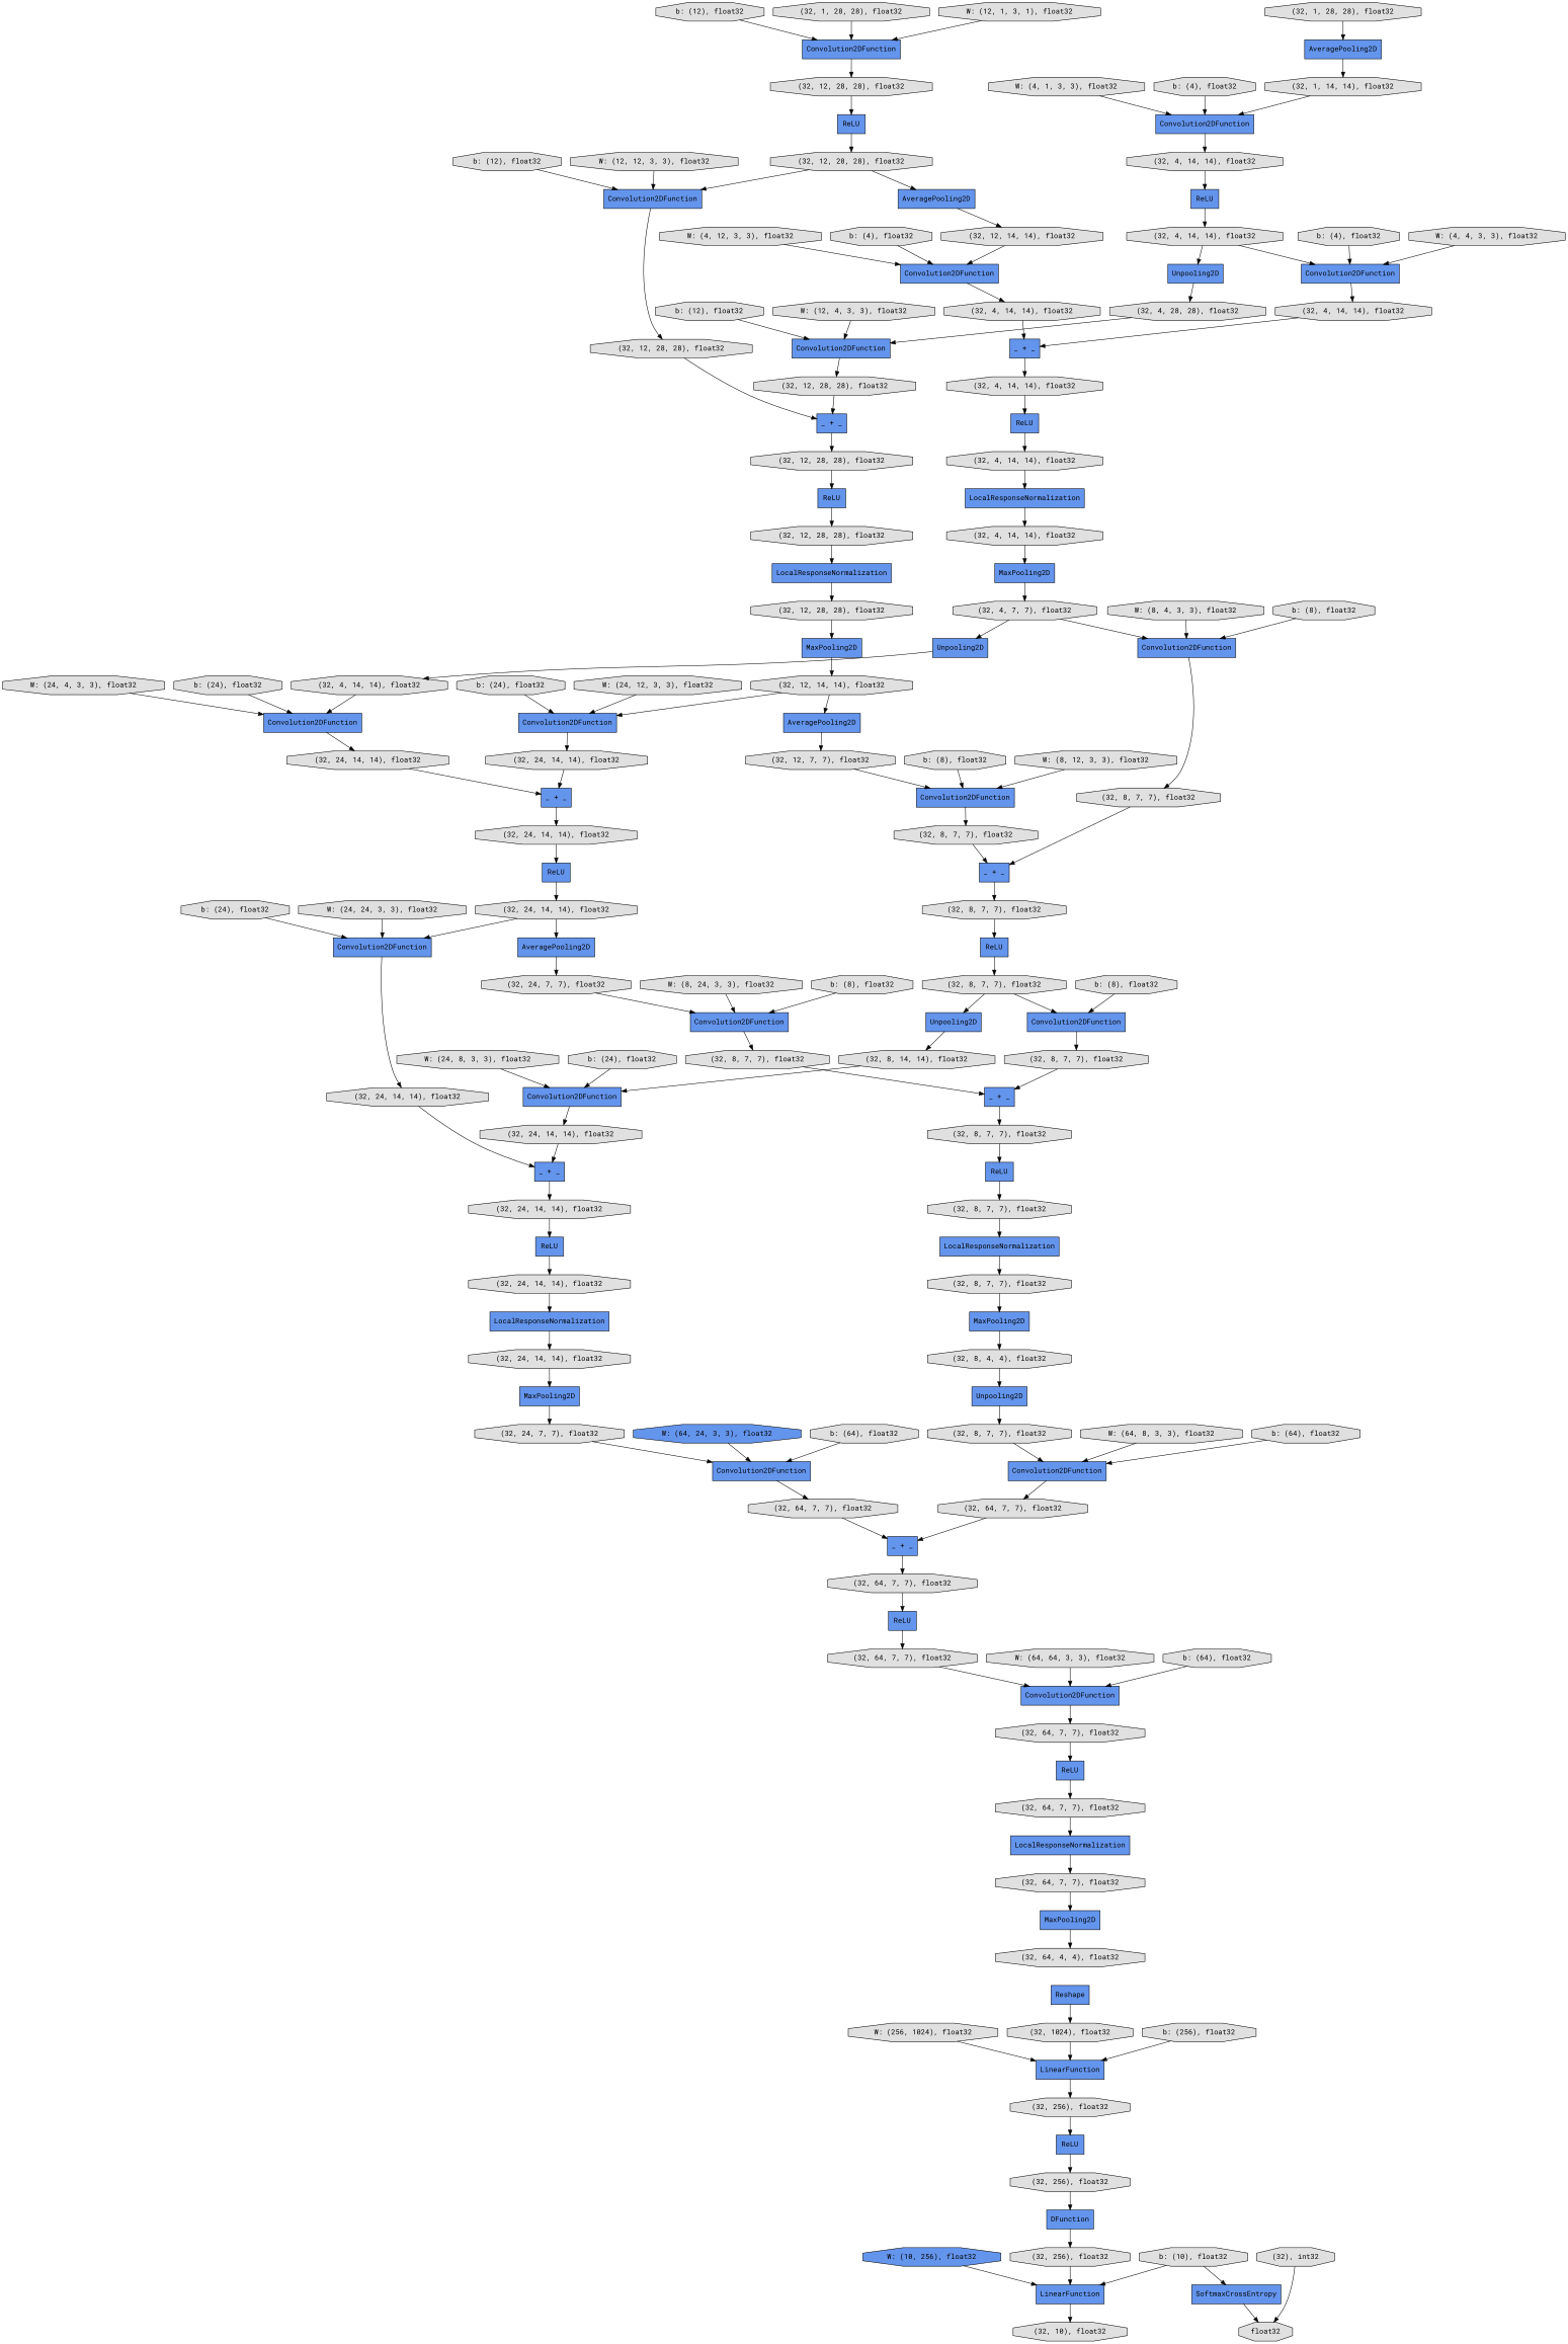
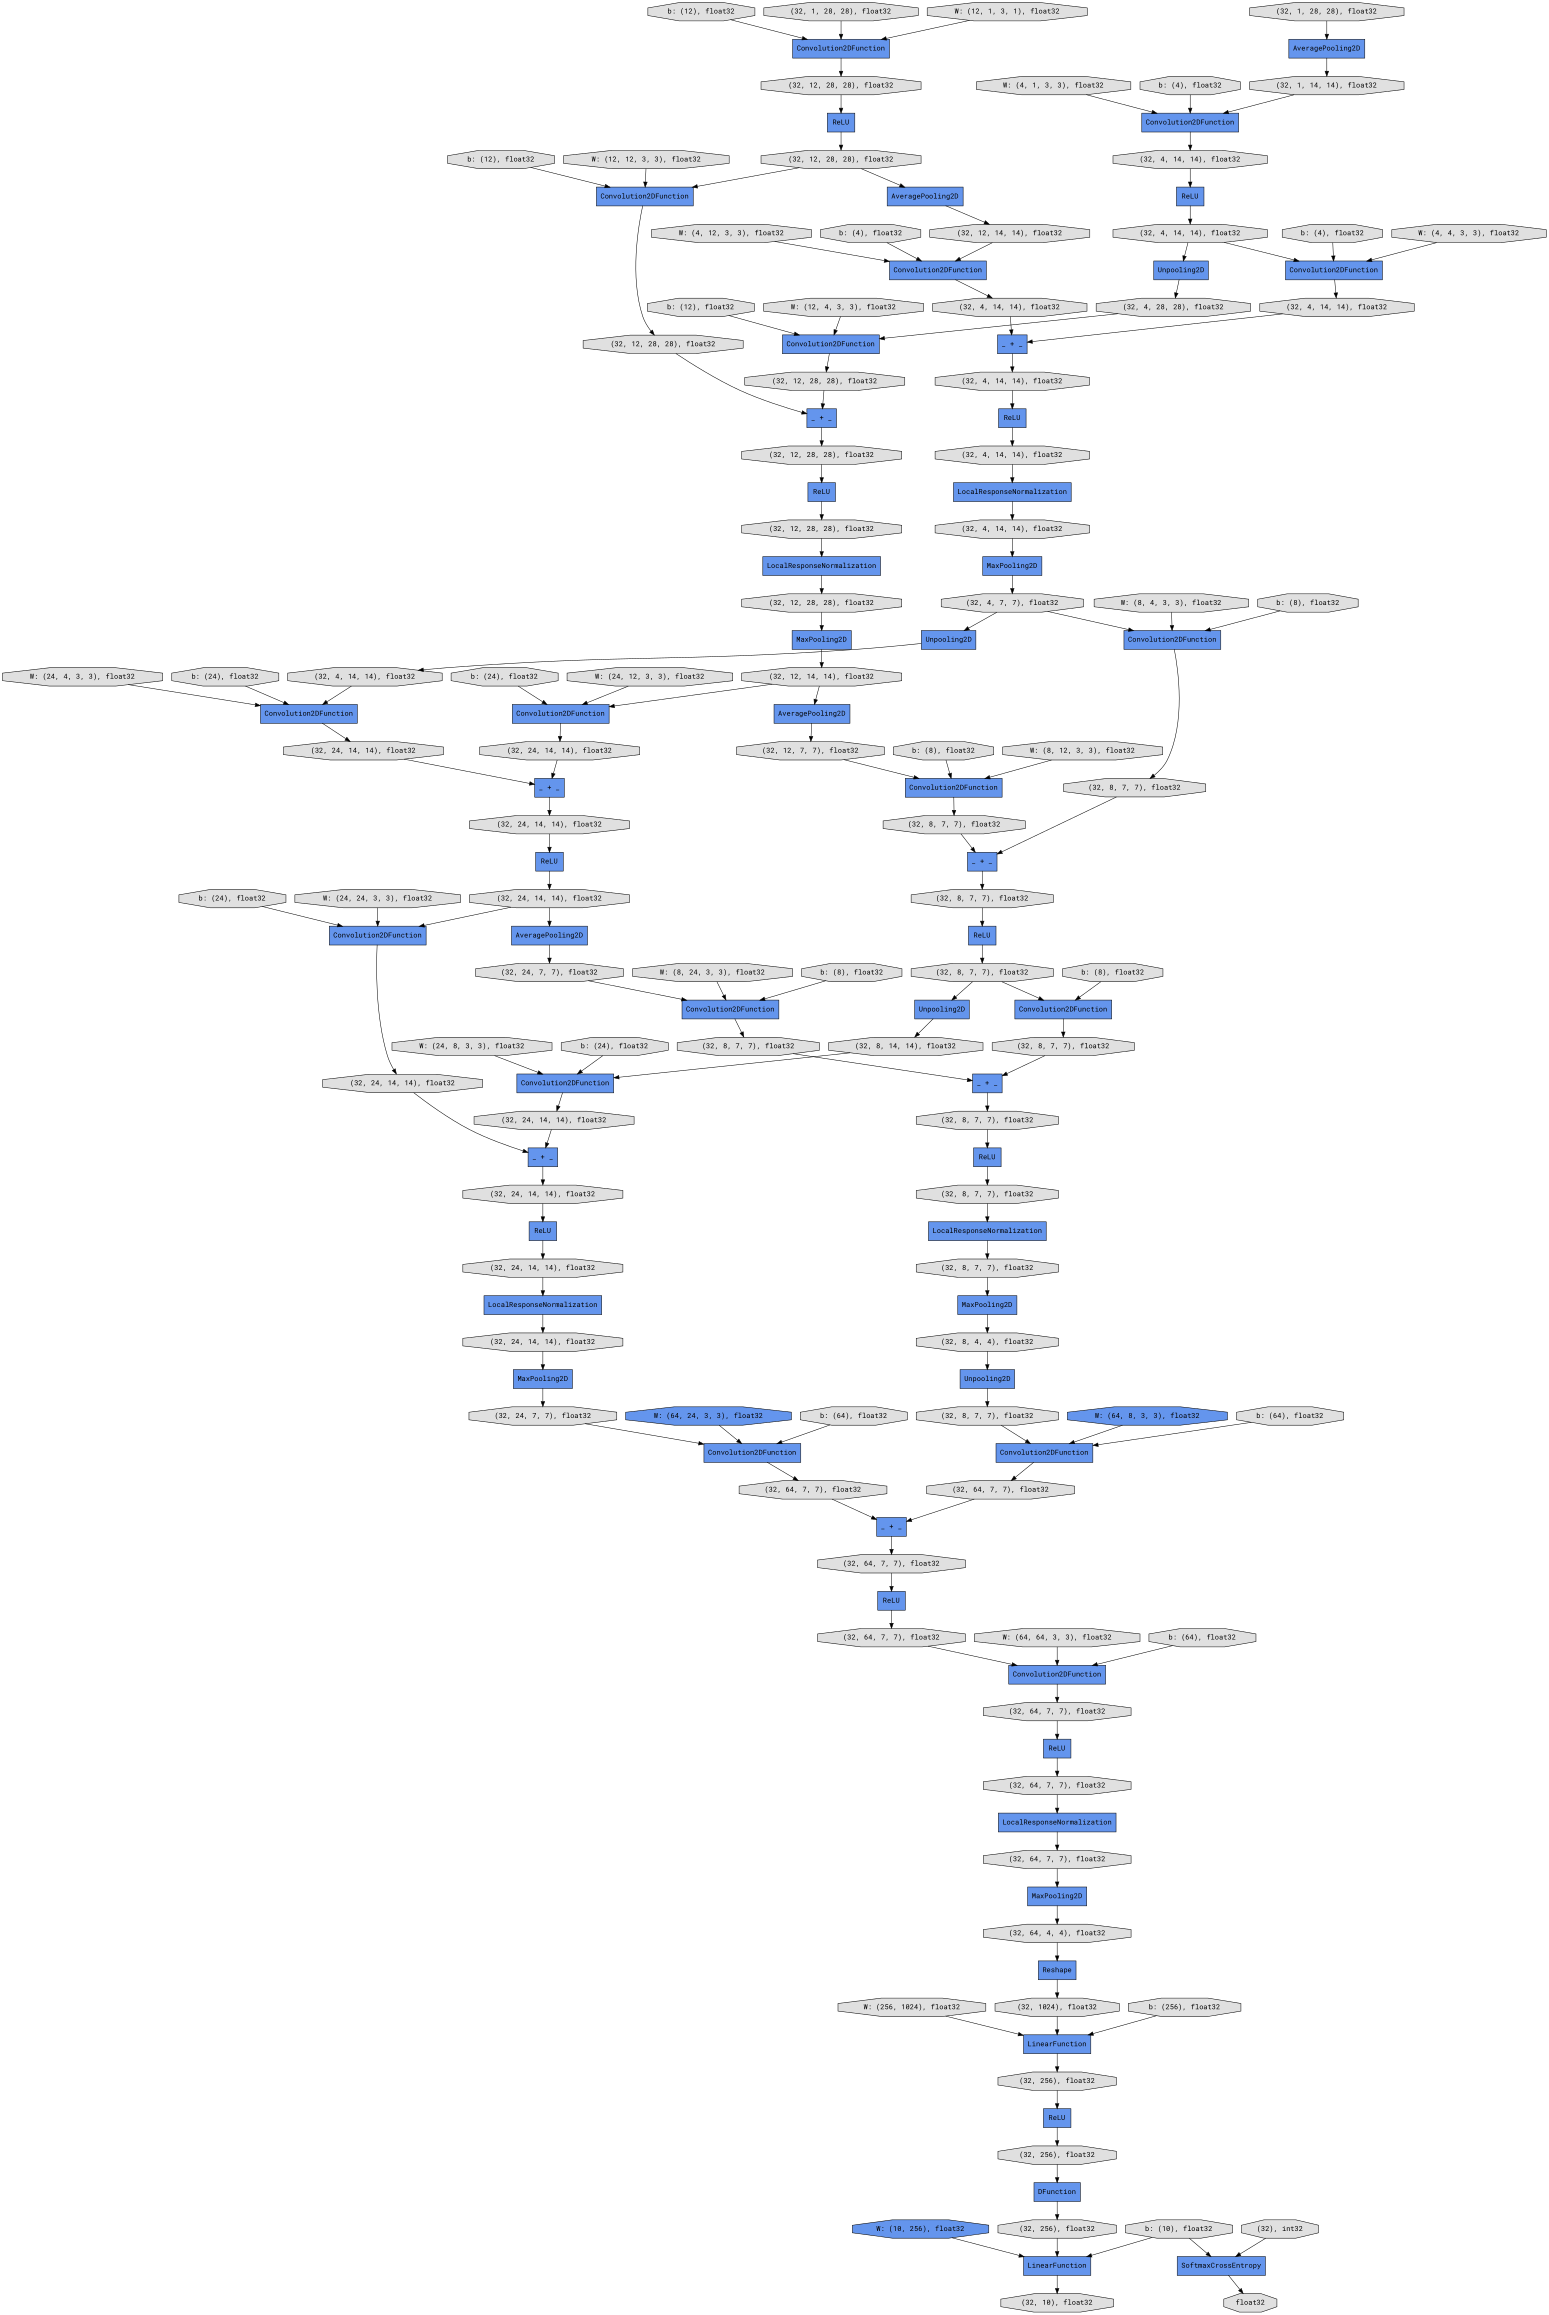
  digraph {
    fontname="Roboto Mono"
    rankdir=TB
    node [fillcolor="#E0E0E0" fontname="Roboto Mono" shape=octagon style=filled]
    edge [fontname="Roboto Mono"]
    n1 [label="(32, 24, 7, 7), float32"]
    n2 [fillcolor="#6495ED" label=Convolution2DFunction shape=record]
    n3 [label="(32, 8, 7, 7), float32"]
    n4 [fillcolor="#6495ED" label="_ + _" shape=record]
    n5 [fillcolor="#6495ED" label=LocalResponseNormalization shape=record]
    n6 [label="(32, 24, 14, 14), float32"]
    n7 [fillcolor="#6495ED" label=MaxPooling2D shape=record]
    n8 [label="(32, 8, 7, 7), float32"]
    n9 [fillcolor="#6495ED" label=Convolution2DFunction shape=record]
    n10 [label="(32, 8, 7, 7), float32"]
    n11 [fillcolor="#6495ED" label="_ + _" shape=record]
    n12 [label="(32, 24, 14, 14), float32"]
    n13 [fillcolor="#6495ED" label=ReLU shape=record]
    n14 [fillcolor="#6495ED" label=ReLU shape=record]
    n15 [label="(32, 8, 7, 7), float32"]
    n16 [fillcolor="#6495ED" label=LocalResponseNormalization shape=record]
    n17 [label="(32, 24, 14, 14), float32"]
    n18 [label="(32, 24, 7, 7), float32"]
    n19 [label="b: (24), float32"]
    n20 [fillcolor="#6495ED" label=Convolution2DFunction shape=record]
    n21 [label="(32, 24, 14, 14), float32"]
    n22 [fillcolor="#6495ED" label=Convolution2DFunction shape=record]
    n23 [label="(32, 64, 7, 7), float32"]
    n24 [fillcolor="#6495ED" label=MaxPooling2D shape=record]
    n25 [label="(32, 8, 4, 4), float32"]
    n26 [fillcolor="#6495ED" label=Unpooling2D shape=record]
    n27 [label="(32, 8, 7, 7), float32"]
    n28 [label="b: (4), float32"]
    n29 [fillcolor="#6495ED" label=Convolution2DFunction shape=record]
    n30 [label="(32, 4, 14, 14), float32"]
    n31 [label="(32, 8, 7, 7), float32"]
    n32 [fillcolor="#6495ED" label="_ + _" shape=record]
    n33 [fillcolor="#6495ED" label=Convolution2DFunction shape=record]
    n34 [label="(32, 64, 7, 7), float32"]
    n35 [label="(32, 12, 28, 28), float32"]
    n36 [fillcolor="#6495ED" label=ReLU shape=record]
    n37 [label="(32, 12, 28, 28), float32"]
    n38 [label="(32, 64, 7, 7), float32"]
    n39 [label="b: (12), float32"]
    n40 [fillcolor="#6495ED" label=Convolution2DFunction shape=record]
    n41 [label="(32, 12, 28, 28), float32"]
    n42 [label="W: (12, 4, 3, 3), float32"]
    n43 [fillcolor="#6495ED" label=ReLU shape=record]
    n44 [label="(32, 64, 7, 7), float32"]
    n45 [fillcolor="#6495ED" label=Convolution2DFunction shape=record]
    n46 [label="(32, 64, 7, 7), float32"]
    n47 [fillcolor="#6495ED" label=ReLU shape=record]
    n48 [label="(32, 64, 7, 7), float32"]
    n49 [fillcolor="#6495ED" label=LocalResponseNormalization shape=record]
    n50 [label="(32, 64, 7, 7), float32"]
    n51 [fillcolor="#6495ED" label=MaxPooling2D shape=record]
    n52 [label="(32, 64, 4, 4), float32"]
    n53 [fillcolor="#6495ED" label=Reshape shape=record]
    n54 [label="(32, 4, 14, 14), float32"]
    n55 [fillcolor="#6495ED" label=MaxPooling2D shape=record]
    n56 [label="(32, 4, 7, 7), float32"]
    n57 [label="W: (12, 1, 3, 1), float32"]
    n58 [fillcolor="#6495ED" label=Convolution2DFunction shape=record]
    n59 [label="W: (4, 4, 3, 3), float32"]
    n60 [fillcolor="#6495ED" label=Convolution2DFunction shape=record]
    n61 [label="(32, 4, 14, 14), float32"]
    n62 [label="b: (12), float32"]
    n63 [label="W: (256, 1024), float32"]
    n64 [fillcolor="#6495ED" label=LinearFunction shape=record]
    n65 [label="(32, 256), float32"]
    n66 [label="W: (8, 24, 3, 3), float32"]
    n67 [fillcolor="#6495ED" label=Convolution2DFunction shape=record]
    n68 [fillcolor="#6495ED" label=AveragePooling2D shape=record]
    n69 [label="(32, 1, 28, 28), float32"]
    n70 [fillcolor="#6495ED" label=AveragePooling2D shape=record]
    n71 [label="(32, 1, 14, 14), float32"]
    n72 [fillcolor="#6495ED" label=Unpooling2D shape=record]
    n73 [fillcolor="#6495ED" label=Convolution2DFunction shape=record]
    n74 [label="(32, 4, 14, 14), float32"]
    n75 [label="(32, 8, 7, 7), float32"]
    n76 [fillcolor="#6495ED" label=Convolution2DFunction shape=record]
    n77 [label="(32, 4, 14, 14), float32"]
    n78 [fillcolor="#6495ED" label=ReLU shape=record]
    n79 [label="W: (4, 1, 3, 3), float32"]
    n80 [fillcolor="#6495ED" label=Convolution2DFunction shape=record]
    n81 [label="(32, 24, 14, 14), float32"]
    n82 [fillcolor="#6495ED" label="_ + _" shape=record]
    n83 [label="b: (4), float32"]
    n84 [label="(32, 1024), float32"]
    n85 [fillcolor="#6495ED" label=Convolution2DFunction shape=record]
    n86 [label="b: (256), float32"]
    n87 [label="b: (8), float32"]
    n88 [label="(32, 4, 14, 14), float32"]
    n89 [fillcolor="#6495ED" label=Unpooling2D shape=record]
    n90 [label="(32, 24, 14, 14), float32"]
    n91 [fillcolor="#6495ED" label=ReLU shape=record]
    n92 [label="(32, 12, 28, 28), float32"]
    n93 [fillcolor="#6495ED" label=LocalResponseNormalization shape=record]
    n94 [label="(32, 12, 28, 28), float32"]
    n95 [label="(32, 12, 14, 14), float32"]
    n96 [fillcolor="#6495ED" label=ReLU shape=record]
    n97 [label="(32, 256), float32"]
    n98 [fillcolor="#6495ED" label=DFunction shape=record]
    n99 [label="b: (4), float32"]
    n100 [label="W: (24, 12, 3, 3), float32"]
    n101 [label="(32, 24, 14, 14), float32"]
    n102 [fillcolor="#6495ED" label="W: (10, 256), float32"]
    n103 [fillcolor="#6495ED" label=LinearFunction shape=record]
    n104 [label="(32, 10), float32"]
    n105 [label="W: (24, 8, 3, 3), float32"]
    n106 [fillcolor="#6495ED" label=Convolution2DFunction shape=record]
    n107 [label="(32, 24, 14, 14), float32"]
    n108 [label="(32, 4, 28, 28), float32"]
    n109 [label="(32, 256), float32"]
    n110 [fillcolor="#6495ED" label="_ + _" shape=record]
    n111 [fillcolor="#6495ED" label=AveragePooling2D shape=record]
    n112 [label="(32, 12, 7, 7), float32"]
    n113 [fillcolor="#6495ED" label=Convolution2DFunction shape=record]
    n114 [label="b: (24), float32"]
    n115 [label="b: (10), float32"]
    n116 [fillcolor="#6495ED" label=SoftmaxCrossEntropy shape=record]
    n117 [label="b: (24), float32"]
    n118 [label="(32, 12, 28, 28), float32"]
    n119 [label=float32]
    n120 [label="(32, 12, 28, 28), float32"]
    n121 [fillcolor="#6495ED" label=MaxPooling2D shape=record]
    n122 [label="(32, 8, 7, 7), float32"]
    n123 [label="W: (8, 12, 3, 3), float32"]
    n124 [fillcolor="#6495ED" label="_ + _" shape=record]
    n125 [label="b: (8), float32"]
    n126 [label="b: (8), float32"]
    n127 [label="(32), int32"]
    n128 [label="(32, 8, 7, 7), float32"]
    n129 [fillcolor="#6495ED" label=ReLU shape=record]
    n130 [label="(32, 24, 14, 14), float32"]
    n131 [fillcolor="#6495ED" label=AveragePooling2D shape=record]
    n132 [fillcolor="#6495ED" label=ReLU shape=record]
    n133 [label="W: (24, 4, 3, 3), float32"]
    n134 [fillcolor="#6495ED" label="_ + _" shape=record]
    n135 [fillcolor="#6495ED" label="W: (64, 24, 3, 3), float32"]
    n136 [label="(32, 8, 7, 7), float32"]
    n137 [label="b: (24), float32"]
    n138 [label="(32, 4, 14, 14), float32"]
    n139 [label="W: (12, 12, 3, 3), float32"]
    n140 [label="b: (64), float32"]
    n141 [fillcolor="#6495ED" label=Unpooling2D shape=record]
    n142 [label="(32, 12, 14, 14), float32"]
    n143 [label="(32, 8, 14, 14), float32"]
    n144 [label="b: (12), float32"]
    n145 [label="W: (8, 4, 3, 3), float32"]
    n146 [fillcolor="#6495ED" label=ReLU shape=record]
-   n147 [label="W: (64, 8, 3, 3), float32"]
+   n147 [fillcolor="#6495ED" label="W: (64, 8, 3, 3), float32"]
    n148 [label="(32, 4, 14, 14), float32"]
    n149 [fillcolor="#6495ED" label=LocalResponseNormalization shape=record]
    n150 [label="b: (8), float32"]
    n151 [label="b: (64), float32"]
    n152 [label="W: (4, 12, 3, 3), float32"]
    n153 [label="W: (64, 64, 3, 3), float32"]
    n154 [label="W: (24, 24, 3, 3), float32"]
    n155 [label="(32, 1, 28, 28), float32"]
    n156 [label="b: (64), float32"]
    n1 -> n2
    n2 -> n3
    n3 -> n4
    n4 -> n8
    n5 -> n6
    n6 -> n7
    n7 -> n18
    n8 -> n14
    n9 -> n10
    n10 -> n4
    n11 -> n12
    n12 -> n13
    n13 -> n17
    n14 -> n15
    n15 -> n16
    n16 -> n27
    n17 -> n5
    n18 -> n22
    n19 -> n20
    n20 -> n21
    n21 -> n11
    n22 -> n23
    n23 -> n32
    n24 -> n25
    n25 -> n26
    n26 -> n31
    n27 -> n24
    n28 -> n29
    n29 -> n30
    n30 -> n134
    n31 -> n33
    n32 -> n34
    n33 -> n38
    n34 -> n43
    n35 -> n36
    n36 -> n37
    n37 -> n67
    n37 -> n68
    n38 -> n32
    n39 -> n40
    n40 -> n41
    n41 -> n110
    n42 -> n40
    n43 -> n44
    n44 -> n45
    n45 -> n46
    n46 -> n47
    n47 -> n48
    n48 -> n49
    n49 -> n50
    n50 -> n51
    n51 -> n52
+   n52 -> n53
    n53 -> n84
    n54 -> n55
    n55 -> n56
    n56 -> n72
    n56 -> n73
    n57 -> n58
    n58 -> n35
    n59 -> n60
    n60 -> n61
    n61 -> n134
    n62 -> n58
    n63 -> n64
    n64 -> n65
    n65 -> n96
    n66 -> n2
    n67 -> n94
    n68 -> n95
    n69 -> n70
    n70 -> n71
    n71 -> n76
    n72 -> n74
    n73 -> n75
    n74 -> n85
    n75 -> n124
    n76 -> n77
    n77 -> n78
    n78 -> n88
    n79 -> n76
    n80 -> n81
    n81 -> n82
    n82 -> n90
    n83 -> n60
    n84 -> n64
    n85 -> n101
    n86 -> n64
    n87 -> n2
    n88 -> n60
    n88 -> n89
    n89 -> n108
    n90 -> n129
    n91 -> n92
    n92 -> n93
    n93 -> n120
    n94 -> n110
    n95 -> n29
    n96 -> n97
    n97 -> n98
    n98 -> n109
    n99 -> n76
    n100 -> n80
    n101 -> n82
    n102 -> n103
    n103 -> n104
    n105 -> n106
    n106 -> n107
    n107 -> n11
    n108 -> n40
    n109 -> n103
    n110 -> n118
    n111 -> n112
    n112 -> n113
    n113 -> n122
    n114 -> n80
    n115 -> n103
    n115 -> n116
    n116 -> n119
    n117 -> n106
    n118 -> n91
    n120 -> n121
    n121 -> n142
    n122 -> n124
    n123 -> n113
    n124 -> n128
    n125 -> n113
    n126 -> n9
-   n127 -> n119
+   n127 -> n116
    n128 -> n132
    n129 -> n130
    n130 -> n20
    n130 -> n131
    n131 -> n1
    n132 -> n136
    n133 -> n85
    n134 -> n138
    n135 -> n22
    n136 -> n9
    n136 -> n141
    n137 -> n85
    n138 -> n146
    n139 -> n67
    n140 -> n22
    n141 -> n143
    n142 -> n80
    n142 -> n111
    n143 -> n106
    n144 -> n67
    n145 -> n73
    n146 -> n148
    n147 -> n33
    n148 -> n149
    n149 -> n54
    n150 -> n73
    n151 -> n33
    n152 -> n29
    n153 -> n45
    n154 -> n20
    n155 -> n58
    n156 -> n45
  }
